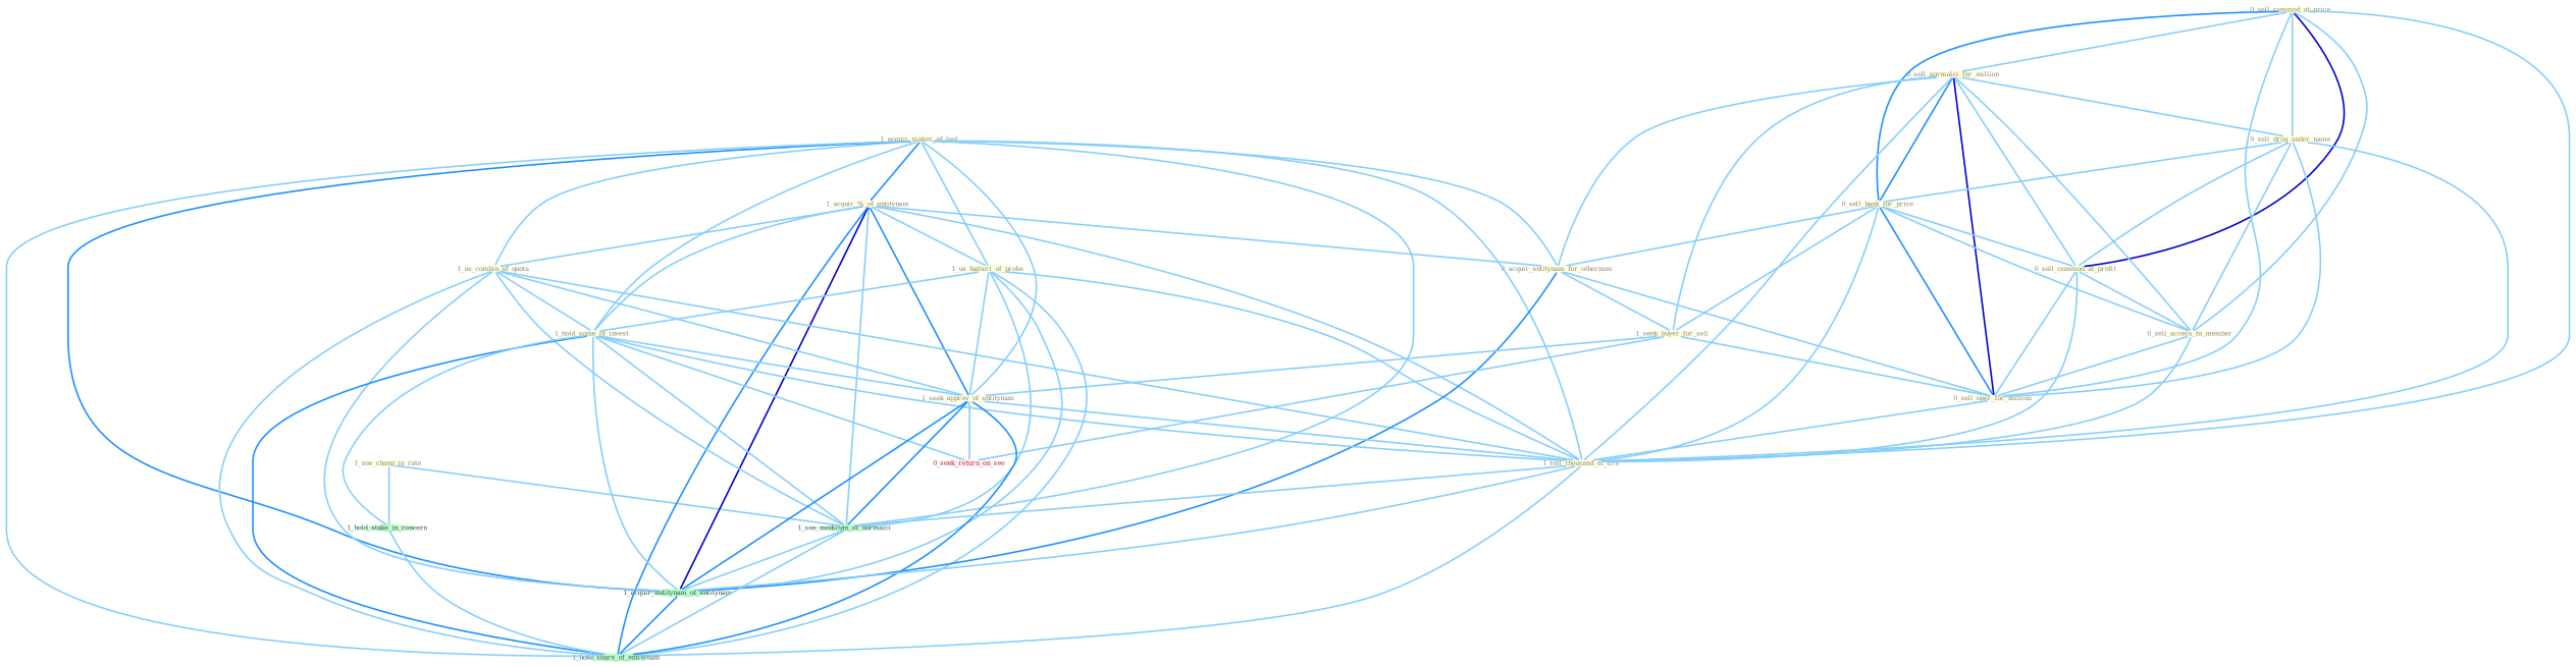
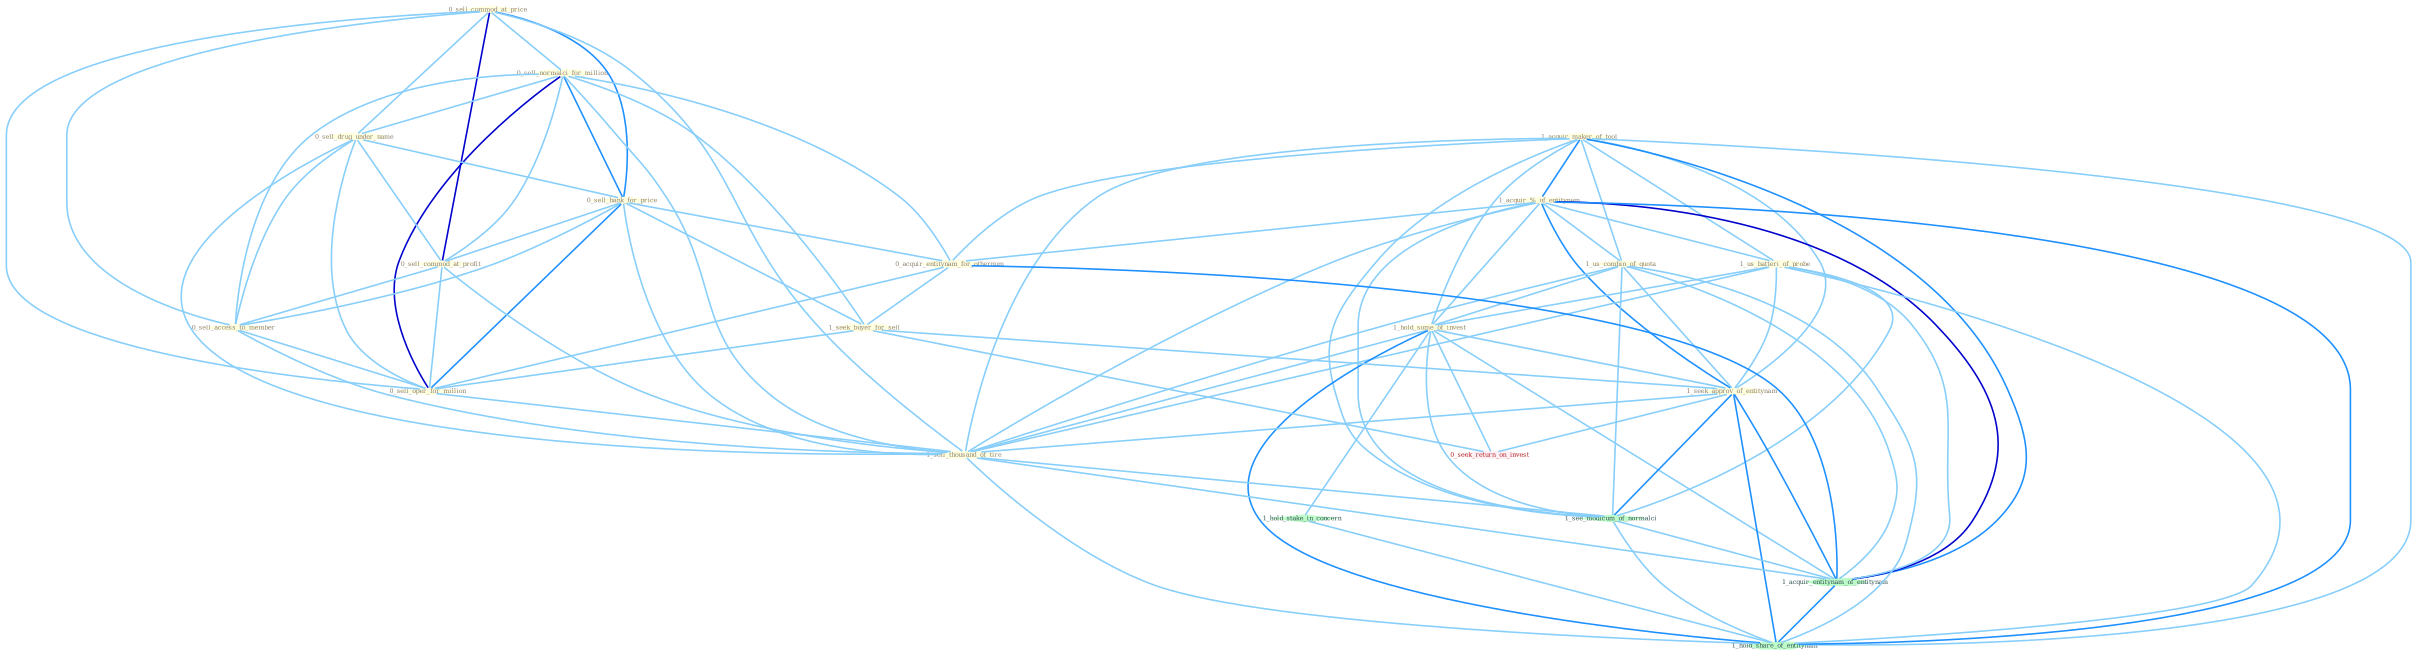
  graph {
    node [color="#ffffe0" fixedsize=true fontcolor="#8b7d6b" fontsize=4 shape=diamond style=filled]
    edge [color="#87cefa" w=1]
    "1_acquir_maker_of_tool " [height=.06 width=.5]
-   "1_see_chang_in_rate " [height=.06 width=.5]
    "0_sell_commod_at_price " [height=.06 width=.5]
    "1_acquir_%_of_entitynam " [height=.06 width=.5]
    n5 [height=.06 label="0_sell_normalci_for_million" shape=hexagon width=.5]
    "1_us_combin_of_quota " [height=.06 width=.5]
    "0_sell_drug_under_name " [height=.06 shape=hexagon width=.5]
    "0_sell_bank_for_price " [height=.06 width=.5]
    "0_sell_commod_at_profit " [height=.06 width=.5]
    "0_sell_access_to_member " [height=.06 width=.5]
    "1_us_batteri_of_probe " [height=.06 shape=hexagon width=.5]
    "0_acquir_entitynam_for_othernum " [height=.06 shape=hexagon width=.5]
    "1_hold_some_of_invest " [height=.06 width=.5]
    n14 [height=.06 label="1_seek_buyer_for_sell" shape=hexagon width=.5]
    "1_seek_approv_of_entitynam " [height=.06 shape=hexagon width=.5]
    "0_sell_oper_for_million " [height=.06 width=.5]
    "1_sell_thousand_of_tire " [height=.06 shape=hexagon width=.5]
-   "0_seek_return_on_invest " [color="#fff0f5" fontcolor="#b22222" height=.06 shape=hexagon width=.5 label="0_seek_return_on_see"]
+   "0_seek_return_on_invest " [color="#fff0f5" fontcolor="#b22222" height=.06 shape=hexagon width=.5]
    "1_see_modicum_of_normalci " [color="#BDFCC9" fontcolor="#2f4f4f" height=.06 width=.5]
    "1_acquir_entitynam_of_entitynam " [color="#BDFCC9" fontcolor="#2f4f4f" height=.06 shape=hexagon width=.5]
    "1_hold_share_of_entitynam " [color="#BDFCC9" fontcolor="#2f4f4f" height=.06 shape=hexagon width=.5]
    "1_hold_stake_in_concern " [color="#BDFCC9" fontcolor="#2f4f4f" height=.06 width=.5]
    subgraph sub_1 {
      "1_acquir_maker_of_tool "
-     "1_see_chang_in_rate "
      "0_sell_commod_at_price "
      "1_acquir_%_of_entitynam "
      n5
      "1_us_combin_of_quota "
      "0_sell_drug_under_name "
      "0_sell_bank_for_price "
      "0_sell_commod_at_profit "
      "0_sell_access_to_member "
      "1_us_batteri_of_probe "
      "0_acquir_entitynam_for_othernum "
      "1_hold_some_of_invest "
      n14
      "1_seek_approv_of_entitynam "
      "0_sell_oper_for_million "
      "1_sell_thousand_of_tire "
    }
    subgraph sub_2 {
      "0_seek_return_on_invest "
    }
    "1_acquir_maker_of_tool " -- "1_acquir_%_of_entitynam " [color="#1e90ff" w=2]
    "1_acquir_maker_of_tool " -- "1_us_combin_of_quota "
    "1_acquir_maker_of_tool " -- "1_us_batteri_of_probe "
    "1_acquir_maker_of_tool " -- "0_acquir_entitynam_for_othernum "
    "1_acquir_maker_of_tool " -- "1_hold_some_of_invest "
    "1_acquir_maker_of_tool " -- "1_seek_approv_of_entitynam "
    "1_acquir_maker_of_tool " -- "1_sell_thousand_of_tire "
    "1_acquir_maker_of_tool " -- "1_see_modicum_of_normalci "
    "1_acquir_maker_of_tool " -- "1_acquir_entitynam_of_entitynam " [color="#1e90ff" w=2]
    "1_acquir_maker_of_tool " -- "1_hold_share_of_entitynam "
-   "1_see_chang_in_rate " -- "1_see_modicum_of_normalci "
-   "1_see_chang_in_rate " -- "1_hold_stake_in_concern "
    "0_sell_commod_at_price " -- n5
    "0_sell_commod_at_price " -- "0_sell_drug_under_name "
    "0_sell_commod_at_price " -- "0_sell_bank_for_price " [color="#1e90ff" w=2]
    "0_sell_commod_at_price " -- "0_sell_commod_at_profit " [color="#0000cd" w=3]
    "0_sell_commod_at_price " -- "0_sell_access_to_member "
    "0_sell_commod_at_price " -- "0_sell_oper_for_million "
    "0_sell_commod_at_price " -- "1_sell_thousand_of_tire "
    "1_acquir_%_of_entitynam " -- "1_us_combin_of_quota "
    "1_acquir_%_of_entitynam " -- "1_us_batteri_of_probe "
    "1_acquir_%_of_entitynam " -- "0_acquir_entitynam_for_othernum "
    "1_acquir_%_of_entitynam " -- "1_hold_some_of_invest "
    "1_acquir_%_of_entitynam " -- "1_seek_approv_of_entitynam " [color="#1e90ff" w=2]
    "1_acquir_%_of_entitynam " -- "1_sell_thousand_of_tire "
    "1_acquir_%_of_entitynam " -- "1_see_modicum_of_normalci "
    "1_acquir_%_of_entitynam " -- "1_acquir_entitynam_of_entitynam " [color="#0000cd" w=3]
    "1_acquir_%_of_entitynam " -- "1_hold_share_of_entitynam " [color="#1e90ff" w=2]
    n5 -- "0_sell_drug_under_name "
    n5 -- "0_sell_bank_for_price " [color="#1e90ff" w=2]
    n5 -- "0_sell_commod_at_profit "
    n5 -- "0_sell_access_to_member "
    n5 -- "0_acquir_entitynam_for_othernum "
    n5 -- n14
    n5 -- "0_sell_oper_for_million " [color="#0000cd" w=3]
    n5 -- "1_sell_thousand_of_tire "
    "1_us_combin_of_quota " -- "1_hold_some_of_invest "
    "1_us_combin_of_quota " -- "1_seek_approv_of_entitynam "
    "1_us_combin_of_quota " -- "1_sell_thousand_of_tire "
    "1_us_combin_of_quota " -- "1_see_modicum_of_normalci "
    "1_us_combin_of_quota " -- "1_acquir_entitynam_of_entitynam "
    "1_us_combin_of_quota " -- "1_hold_share_of_entitynam "
    "0_sell_drug_under_name " -- "0_sell_bank_for_price "
    "0_sell_drug_under_name " -- "0_sell_commod_at_profit "
    "0_sell_drug_under_name " -- "0_sell_access_to_member "
    "0_sell_drug_under_name " -- "0_sell_oper_for_million "
    "0_sell_drug_under_name " -- "1_sell_thousand_of_tire "
    "0_sell_bank_for_price " -- "0_sell_commod_at_profit "
    "0_sell_bank_for_price " -- "0_sell_access_to_member "
    "0_sell_bank_for_price " -- "0_acquir_entitynam_for_othernum "
    "0_sell_bank_for_price " -- n14
    "0_sell_bank_for_price " -- "0_sell_oper_for_million " [color="#1e90ff" w=2]
    "0_sell_bank_for_price " -- "1_sell_thousand_of_tire "
    "0_sell_commod_at_profit " -- "0_sell_access_to_member "
    "0_sell_commod_at_profit " -- "0_sell_oper_for_million "
    "0_sell_commod_at_profit " -- "1_sell_thousand_of_tire "
    "0_sell_access_to_member " -- "0_sell_oper_for_million "
    "0_sell_access_to_member " -- "1_sell_thousand_of_tire "
    "1_us_batteri_of_probe " -- "1_hold_some_of_invest "
    "1_us_batteri_of_probe " -- "1_seek_approv_of_entitynam "
    "1_us_batteri_of_probe " -- "1_sell_thousand_of_tire "
    "1_us_batteri_of_probe " -- "1_see_modicum_of_normalci "
    "1_us_batteri_of_probe " -- "1_acquir_entitynam_of_entitynam "
    "1_us_batteri_of_probe " -- "1_hold_share_of_entitynam "
    "0_acquir_entitynam_for_othernum " -- n14
    "0_acquir_entitynam_for_othernum " -- "0_sell_oper_for_million "
    "0_acquir_entitynam_for_othernum " -- "1_acquir_entitynam_of_entitynam " [color="#1e90ff" w=2]
    "1_hold_some_of_invest " -- "1_seek_approv_of_entitynam "
    "1_hold_some_of_invest " -- "1_sell_thousand_of_tire "
    "1_hold_some_of_invest " -- "0_seek_return_on_invest "
    "1_hold_some_of_invest " -- "1_see_modicum_of_normalci "
    "1_hold_some_of_invest " -- "1_acquir_entitynam_of_entitynam "
    "1_hold_some_of_invest " -- "1_hold_share_of_entitynam " [color="#1e90ff" w=2]
    "1_hold_some_of_invest " -- "1_hold_stake_in_concern "
    n14 -- "1_seek_approv_of_entitynam "
    n14 -- "0_sell_oper_for_million "
    n14 -- "0_seek_return_on_invest "
    "1_seek_approv_of_entitynam " -- "1_sell_thousand_of_tire "
    "1_seek_approv_of_entitynam " -- "0_seek_return_on_invest "
    "1_seek_approv_of_entitynam " -- "1_see_modicum_of_normalci " [color="#1e90ff"]
    "1_seek_approv_of_entitynam " -- "1_acquir_entitynam_of_entitynam " [color="#1e90ff" w=2]
    "1_seek_approv_of_entitynam " -- "1_hold_share_of_entitynam " [color="#1e90ff" w=2]
    "0_sell_oper_for_million " -- "1_sell_thousand_of_tire "
    "1_sell_thousand_of_tire " -- "1_see_modicum_of_normalci "
    "1_sell_thousand_of_tire " -- "1_acquir_entitynam_of_entitynam "
    "1_sell_thousand_of_tire " -- "1_hold_share_of_entitynam "
    "1_see_modicum_of_normalci " -- "1_acquir_entitynam_of_entitynam "
    "1_see_modicum_of_normalci " -- "1_hold_share_of_entitynam "
    "1_acquir_entitynam_of_entitynam " -- "1_hold_share_of_entitynam " [color="#1e90ff" w=2]
    "1_hold_stake_in_concern " -- "1_hold_share_of_entitynam "
  }
